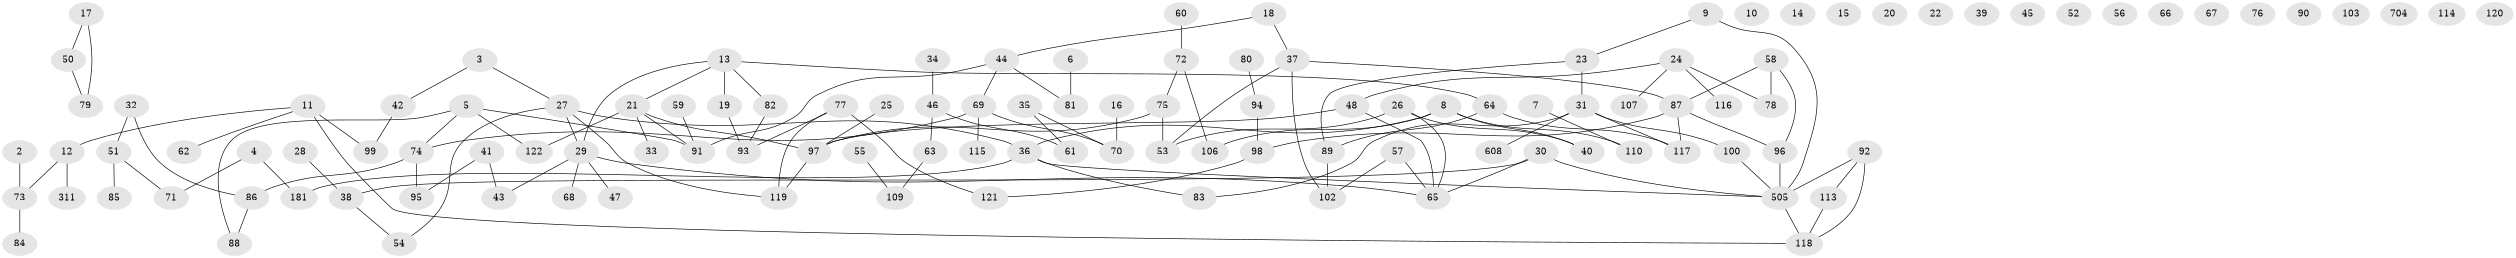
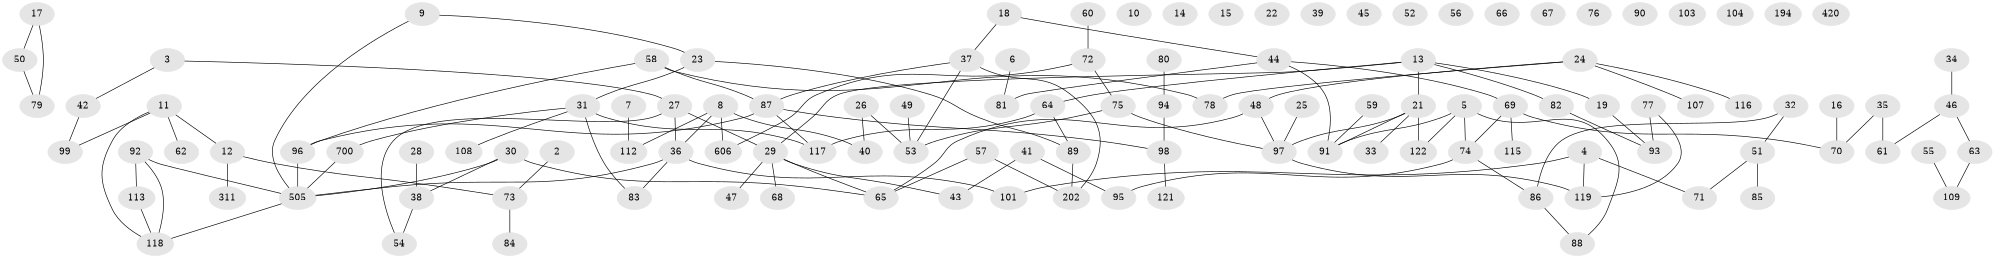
  graph {
    fontname="DejaVu Serif"
    node [color=gray90 fontname="DejaVu Serif" style=filled]
    edge [fontname="DejaVu Serif"]
    50
    79
    113
    118
    2
    73
    84
    3
    27
    42
    36
    29
    54
    119
    99
    4
    71
-   101 [label=181]
+   101
    5
    74
    88
    91
    n23 [label=122]
    95
    86
    6
    81
    7
-   110
+   110 [label=112]
    8
    40
-   106
+   106 [label=606]
    n33 [label=505]
    83
    9
    23
    31
    89
    10
    11
    12
    62
    n43 [label=311]
    13
    19
    21
    64
    82
    93
    33
    97
    68
    65
    47
    43
    117
    14
    15
    16
    70
    17
    18
    37
    44
    53
    87
-   102
+   102 [label=202]
    69
-   20
    22
-   100
-   108 [label=608]
+   100 [label=700]
+   108
    24
    48
    78
    107
    116
    25
    26
    28
    38
    30
    32
    51
    85
    34
    46
    61
    63
    35
    96
    98
    39
    41
    115
    45
    109
+   49
    52
    55
    56
    57
    58
    59
    60
    72
    75
    66
    67
    76
    77
    121
    80
    94
    90
    92
    103
-   104 [label=704]
-   114
-   120
+   104
+   114 [label=194]
+   120 [label=420]
    50 -- 79
    113 -- 118
    2 -- 73
    73 -- 84
    3 -- 27
    3 -- 42
    27 -- 36
    27 -- 29
    27 -- 54
-   27 -- 119
+   4 -- 119
    42 -- 99
    36 -- 101
    36 -- n33
    36 -- 83
    29 -- 68
    29 -- 65
    29 -- 47
    29 -- 43
    4 -- 71
    4 -- 101
    5 -- 74
    5 -- 88
    5 -- 91
    5 -- n23
    74 -- 95
    74 -- 86
    86 -- 88
    6 -- 81
    7 -- 110
    8 -- 36
    8 -- 110
    8 -- 40
    8 -- 106
    n33 -- 118
    9 -- n33
    9 -- 23
    23 -- 31
    23 -- 89
    31 -- 83
    31 -- 117
    31 -- 100
    31 -- 108
    89 -- 102
    11 -- 118
    11 -- 99
    11 -- 12
    11 -- 62
    12 -- 73
    12 -- n43
    13 -- 29
    13 -- 19
    13 -- 21
    13 -- 64
    13 -- 82
    19 -- 93
    21 -- 91
    21 -- n23
    21 -- 33
    21 -- 97
    64 -- 89
    64 -- 117
    82 -- 93
    97 -- 119
    16 -- 70
    17 -- 50
    17 -- 79
    18 -- 37
    18 -- 44
    37 -- 53
    37 -- 87
    37 -- 102
    44 -- 91
    44 -- 81
    44 -- 69
    87 -- 117
    87 -- 96
    87 -- 98
    69 -- 74
    69 -- 70
    69 -- 115
    100 -- n33
    24 -- 48
    24 -- 78
    24 -- 107
    24 -- 116
    48 -- 97
    48 -- 65
    25 -- 97
    26 -- 40
-   26 -- 65
    26 -- 53
    28 -- 38
    38 -- 54
    30 -- n33
    30 -- 65
    30 -- 38
    32 -- 86
    32 -- 51
    51 -- 71
    51 -- 85
    34 -- 46
    46 -- 61
    46 -- 63
    63 -- 109
    35 -- 70
    35 -- 61
    96 -- n33
    98 -- 121
    41 -- 95
    41 -- 43
+   49 -- 53
    55 -- 109
    57 -- 65
    57 -- 102
    58 -- 87
    58 -- 78
    58 -- 96
    59 -- 91
    60 -- 72
    72 -- 106
    72 -- 75
    75 -- 97
    75 -- 53
    77 -- 119
    77 -- 93
-   77 -- 121
    80 -- 94
    94 -- 98
    92 -- 113
    92 -- 118
    92 -- n33
  }
